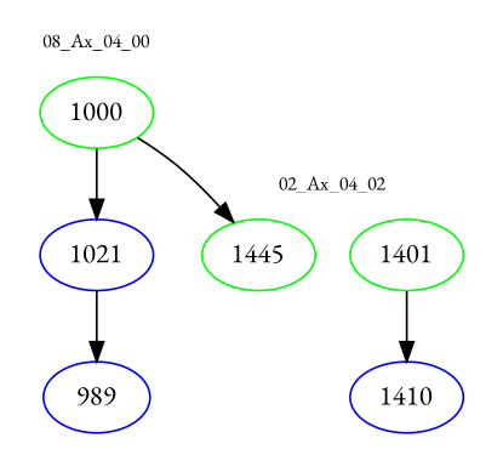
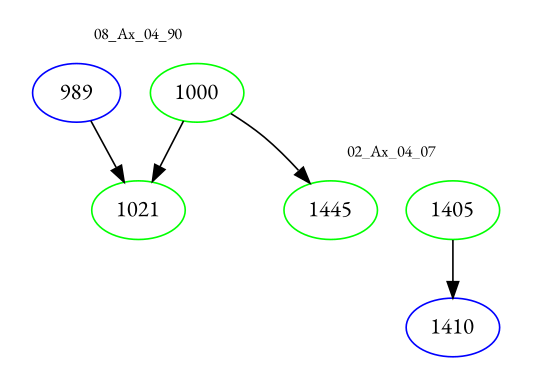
  digraph {
    fontname="EB Garamond"
    node [color=green fontname="EB Garamond"]
    edge [color=black fontname="EB Garamond"]
    n1 [label=1000]
-   n2 [color=blue label=1021]
+   n2 [label=1021]
    n3 [color=blue label=989]
-   n4 [label=1401]
+   n4 [label=1405]
    n5 [color=blue label=1410]
    n6 [label=1445]
    subgraph cluster_1 {
      color=white
      fontsize=10
-     label="08_Ax_04_00"
+     label="08_Ax_04_90"
      n1
      n2
      n3
    }
    subgraph cluster_2 {
      color=white
      fontsize=10
-     label="02_Ax_04_02"
+     label="02_Ax_04_07"
      n4
      n5
      n6
    }
    n1 -> n2
    n1 -> n6
-   n2 -> n3
+   n3 -> n2
    n4 -> n5
  }
